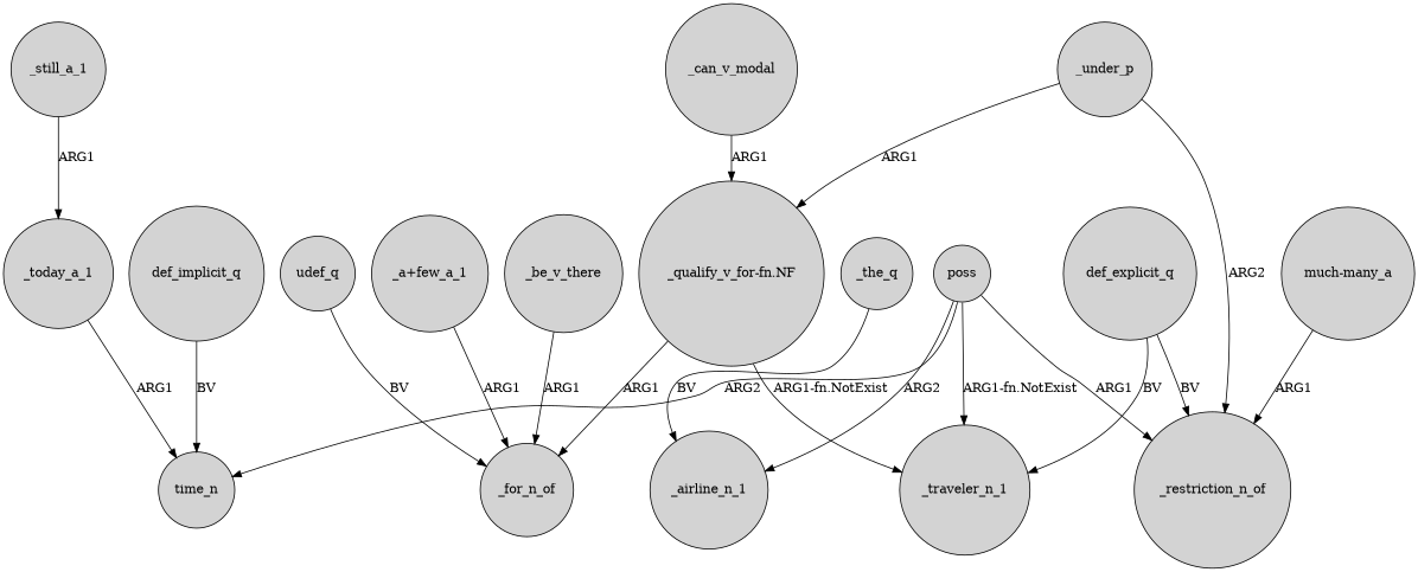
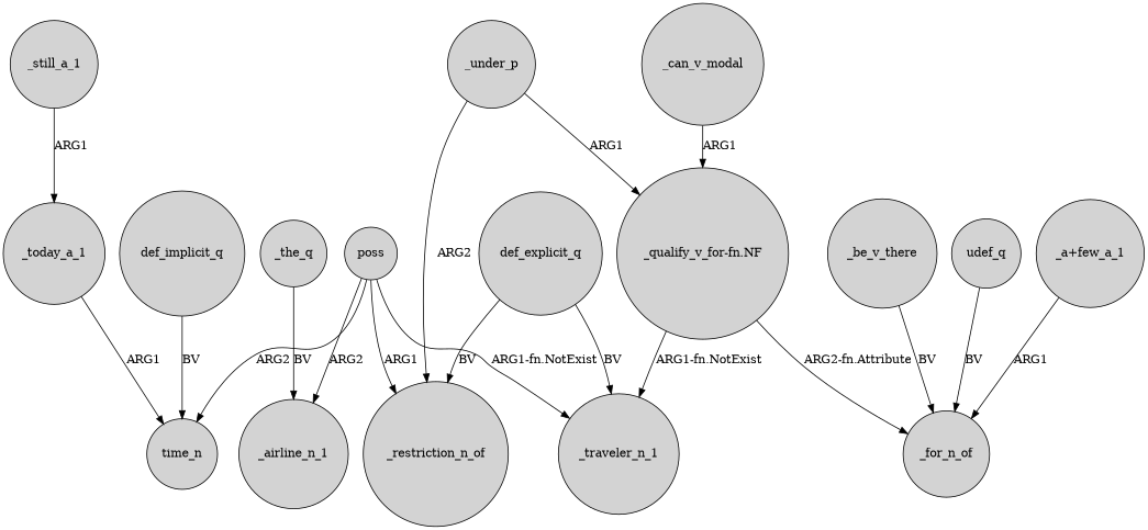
  digraph {
    node [shape=circle style=filled]
    _still_a_1
    _today_a_1
    n3 [label=_for_n_of]
    _be_v_there
    time_n
    udef_q
    "_qualify_v_for-fn.NF"
    _traveler_n_1
    poss
    _restriction_n_of
    _airline_n_1
    _can_v_modal
-   "much-many_a"
    def_explicit_q
    _under_p
    _the_q
    def_implicit_q
    "_a+few_a_1"
    _still_a_1 -> _today_a_1 [label=ARG1]
    _today_a_1 -> time_n [label=ARG1]
-   _be_v_there -> n3 [label=ARG1]
+   _be_v_there -> n3 [label=BV]
    udef_q -> n3 [label=BV]
-   "_qualify_v_for-fn.NF" -> n3 [label=ARG1]
+   "_qualify_v_for-fn.NF" -> n3 [label="ARG2-fn.Attribute"]
    "_qualify_v_for-fn.NF" -> _traveler_n_1 [label="ARG1-fn.NotExist"]
    poss -> time_n [label=ARG2]
    poss -> _traveler_n_1 [label="ARG1-fn.NotExist"]
    poss -> _restriction_n_of [label=ARG1]
    poss -> _airline_n_1 [label=ARG2]
    _can_v_modal -> "_qualify_v_for-fn.NF" [label=ARG1]
-   "much-many_a" -> _restriction_n_of [label=ARG1]
    def_explicit_q -> _traveler_n_1 [label=BV]
    def_explicit_q -> _restriction_n_of [label=BV]
    _under_p -> "_qualify_v_for-fn.NF" [label=ARG1]
    _under_p -> _restriction_n_of [label=ARG2]
    _the_q -> _airline_n_1 [label=BV]
    def_implicit_q -> time_n [label=BV]
    "_a+few_a_1" -> n3 [label=ARG1]
  }
